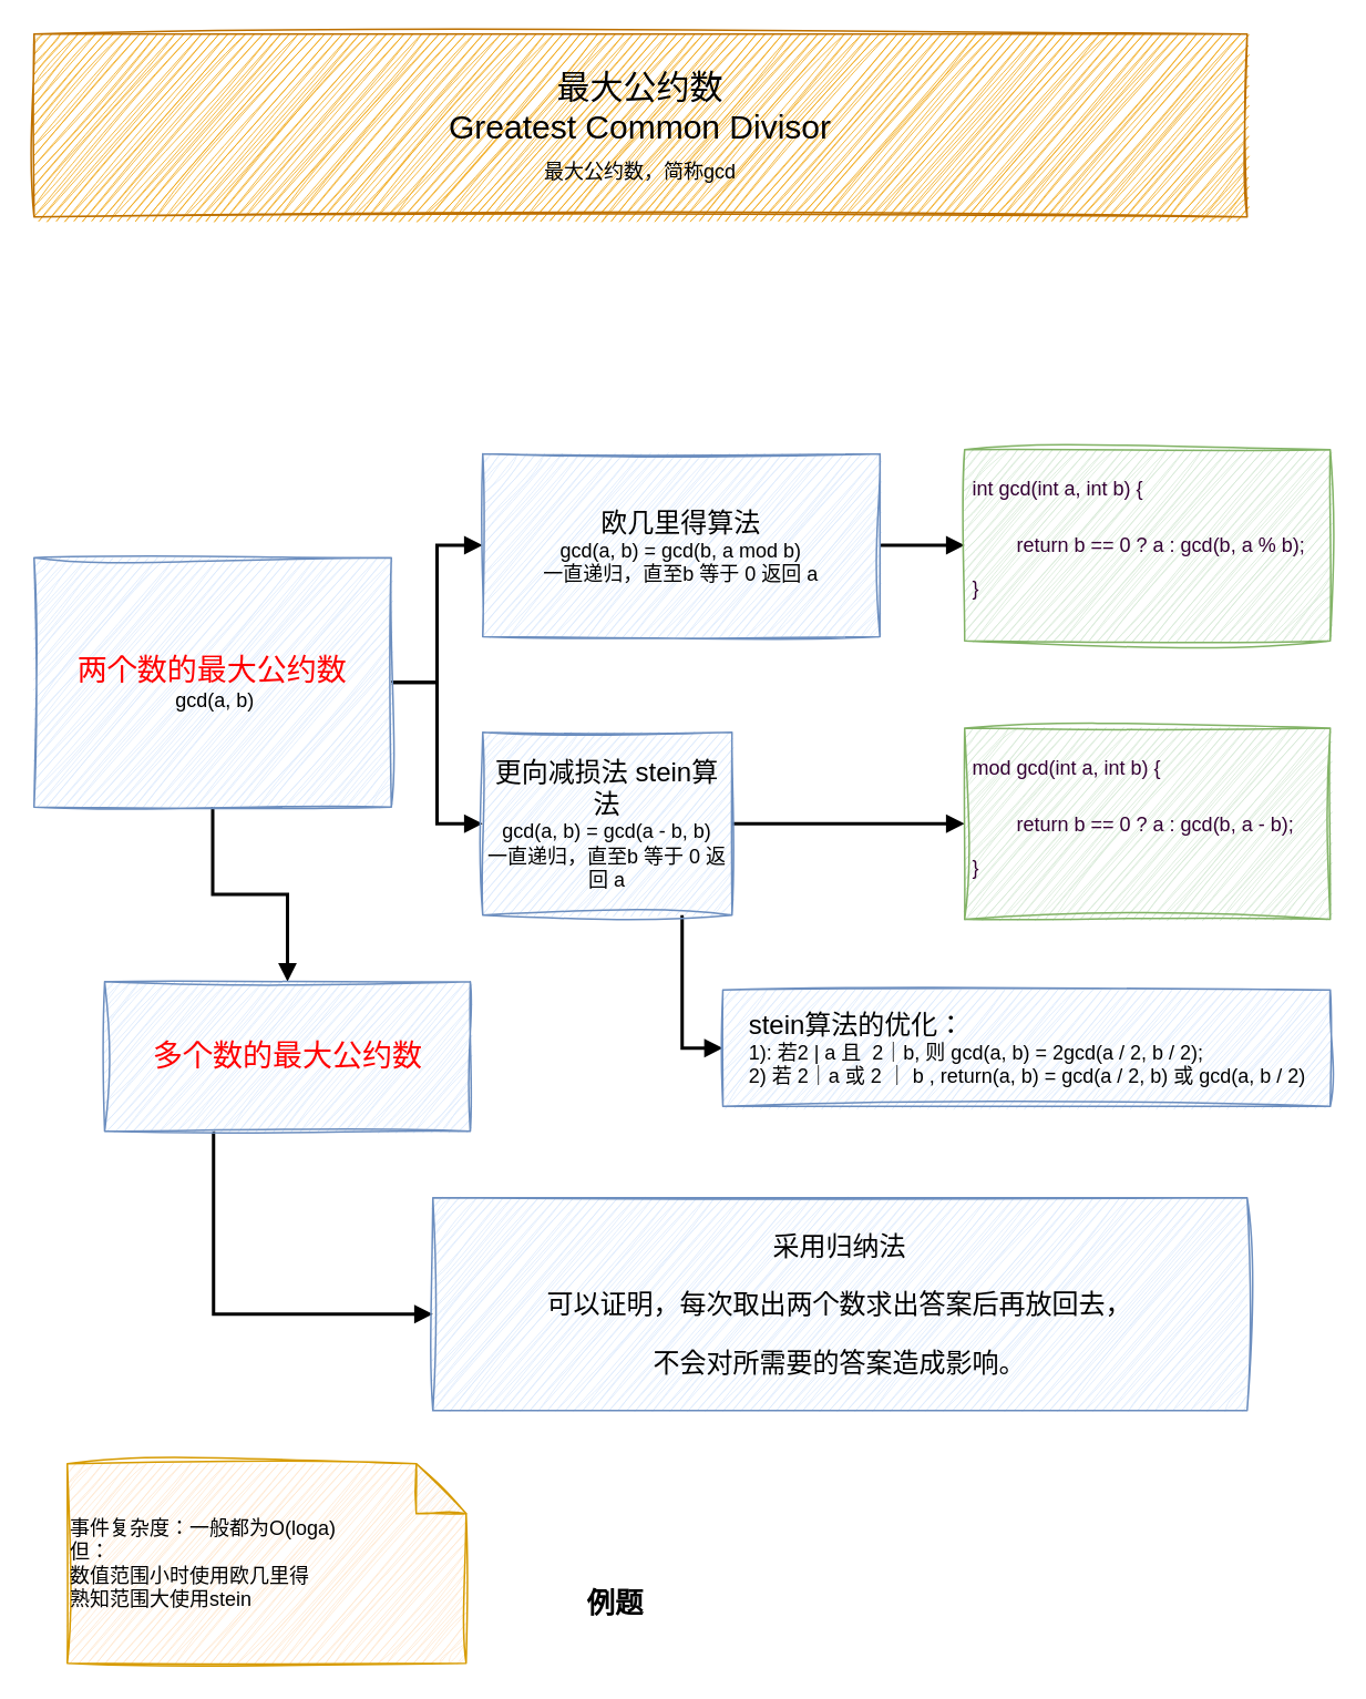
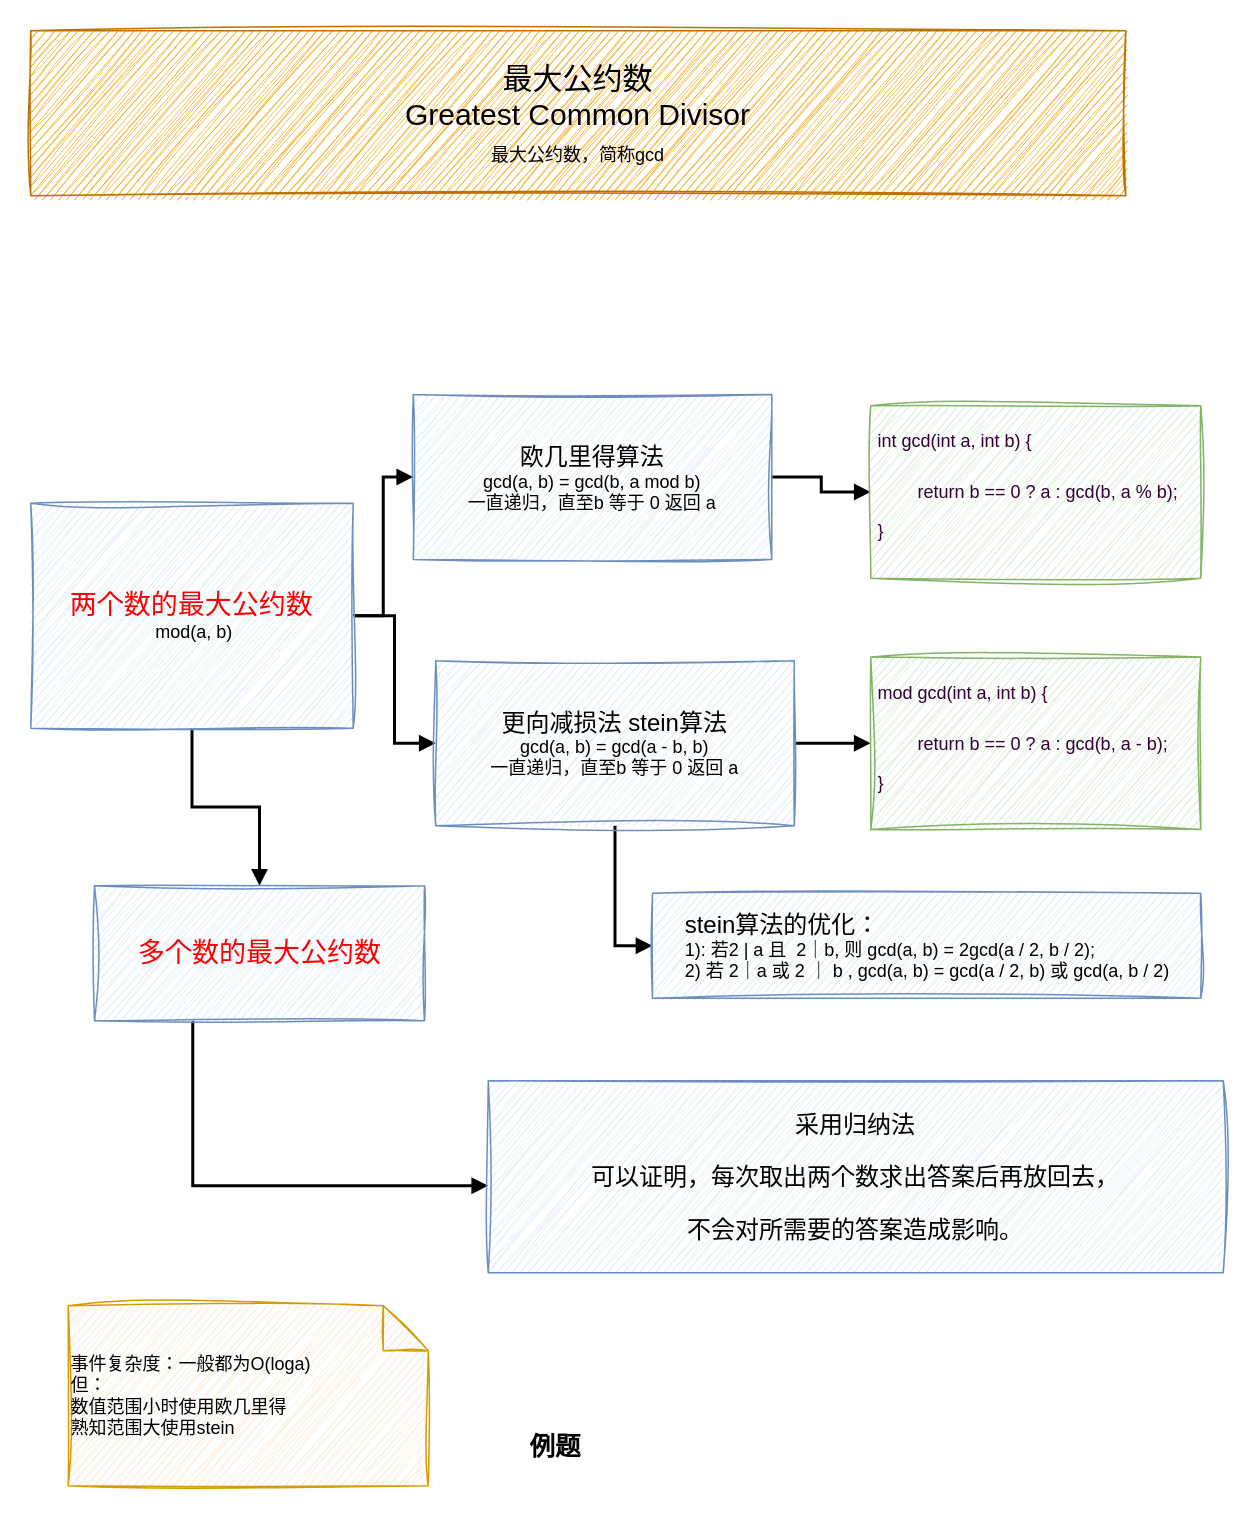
  <mxCell id="0" />
  <mxCell id="1" parent="0" />
  <mxCell id="2" value="&lt;font style=&quot;font-size: 20px;&quot;&gt;最大公约数&lt;br&gt;Greatest Common Divisor&lt;br style=&quot;border-color: var(--border-color); font-size: 12px;&quot;&gt;&lt;span style=&quot;font-size: 12px;&quot;&gt;最大公约数，简称gcd&lt;/span&gt;&lt;br&gt;&lt;/font&gt;" style="rounded=0;whiteSpace=wrap;html=1;sketch=1;curveFitting=1;jiggle=2;fillColor=#f0a30a;strokeColor=#BD7000;fontColor=#000000;" parent="1" vertex="1"><mxGeometry x="20" y="20" width="730" height="110" as="geometry" /></mxCell>
  <mxCell id="3" style="edgeStyle=orthogonalEdgeStyle;shape=connector;rounded=0;orthogonalLoop=1;jettySize=auto;html=1;labelBackgroundColor=default;strokeColor=default;strokeWidth=2;align=center;verticalAlign=middle;fontFamily=Helvetica;fontSize=12;fontColor=default;endArrow=block;endFill=1;" parent="1" source="6" target="8" edge="1"><mxGeometry relative="1" as="geometry" /></mxCell>
  <mxCell id="4" style="edgeStyle=orthogonalEdgeStyle;shape=connector;rounded=0;orthogonalLoop=1;jettySize=auto;html=1;labelBackgroundColor=default;strokeColor=default;strokeWidth=2;align=center;verticalAlign=middle;fontFamily=Helvetica;fontSize=12;fontColor=default;endArrow=block;endFill=1;" parent="1" source="6" target="12" edge="1"><mxGeometry relative="1" as="geometry" /></mxCell>
  <mxCell id="5" style="edgeStyle=orthogonalEdgeStyle;shape=connector;rounded=0;orthogonalLoop=1;jettySize=auto;html=1;labelBackgroundColor=default;strokeColor=default;strokeWidth=2;align=center;verticalAlign=middle;fontFamily=Helvetica;fontSize=12;fontColor=default;endArrow=block;endFill=1;" parent="1" source="6" target="16" edge="1"><mxGeometry relative="1" as="geometry" /></mxCell>
- <mxCell id="6" value="&lt;font style=&quot;&quot;&gt;&lt;font color=&quot;#ff0000&quot; style=&quot;font-size: 18px;&quot;&gt;两个数的最大公约数&lt;/font&gt;&lt;br&gt;&lt;/font&gt;&amp;nbsp;gcd(a, b)" style="rounded=0;whiteSpace=wrap;html=1;sketch=1;jiggle=2;curveFitting=1;strokeColor=#6c8ebf;align=center;verticalAlign=middle;fontFamily=Helvetica;fontSize=12;fontColor=default;fillColor=#dae8fc;" parent="1" vertex="1"><mxGeometry x="20" y="335" width="215" height="150" as="geometry" /></mxCell>
+ <mxCell id="6" value="&lt;font style=&quot;&quot;&gt;&lt;font color=&quot;#ff0000&quot; style=&quot;font-size: 18px;&quot;&gt;两个数的最大公约数&lt;/font&gt;&lt;br&gt;&lt;/font&gt;&amp;nbsp;mod(a, b)" style="rounded=0;whiteSpace=wrap;html=1;sketch=1;jiggle=2;curveFitting=1;strokeColor=#6c8ebf;align=center;verticalAlign=middle;fontFamily=Helvetica;fontSize=12;fontColor=default;fillColor=#dae8fc;" parent="1" vertex="1"><mxGeometry x="20" y="335" width="215" height="150" as="geometry" /></mxCell>
  <mxCell id="7" style="edgeStyle=orthogonalEdgeStyle;shape=connector;rounded=0;orthogonalLoop=1;jettySize=auto;html=1;entryX=0;entryY=0.5;entryDx=0;entryDy=0;labelBackgroundColor=default;strokeColor=default;strokeWidth=2;align=center;verticalAlign=middle;fontFamily=Helvetica;fontSize=12;fontColor=default;endArrow=block;endFill=1;" parent="1" source="8" target="9" edge="1"><mxGeometry relative="1" as="geometry" /></mxCell>
- <mxCell id="8" value="&lt;font style=&quot;font-size: 16px;&quot;&gt;&lt;font style=&quot;font-size: 16px;&quot;&gt;欧几里得算法&lt;/font&gt;&lt;br&gt;&lt;/font&gt;gcd(a, b) = gcd(b, a mod b)&lt;br&gt;一直递归，直至b 等于 0 返回 a" style="rounded=0;whiteSpace=wrap;html=1;sketch=1;jiggle=2;curveFitting=1;strokeColor=#6c8ebf;align=center;verticalAlign=middle;fontFamily=Helvetica;fontSize=12;fontColor=default;fillColor=#dae8fc;" parent="1" vertex="1"><mxGeometry x="290" y="272.5" width="239" height="110" as="geometry" /></mxCell>
+ <mxCell id="8" value="&lt;font style=&quot;font-size: 16px;&quot;&gt;&lt;font style=&quot;font-size: 16px;&quot;&gt;欧几里得算法&lt;/font&gt;&lt;br&gt;&lt;/font&gt;gcd(a, b) = gcd(b, a mod b)&lt;br&gt;一直递归，直至b 等于 0 返回 a" style="rounded=0;whiteSpace=wrap;html=1;sketch=1;jiggle=2;curveFitting=1;strokeColor=#6c8ebf;align=center;verticalAlign=middle;fontFamily=Helvetica;fontSize=12;fontColor=default;fillColor=#dae8fc;" parent="1" vertex="1"><mxGeometry x="275" y="262.5" width="239" height="110" as="geometry" /></mxCell>
  <mxCell id="9" value="&lt;h1&gt;&lt;font color=&quot;#330033&quot;&gt;&lt;span style=&quot;background-color: initial; font-size: 12px; font-weight: normal;&quot;&gt;int gcd(int a, int b) {&lt;/span&gt;&lt;br&gt;&lt;/font&gt;&lt;/h1&gt;&lt;p&gt;&lt;span style=&quot;white-space: pre;&quot;&gt;&lt;font color=&quot;#330033&quot;&gt;&lt;span style=&quot;white-space: pre;&quot;&gt;&#09;&lt;/span&gt;return b == 0 ? a : gcd(b, a % b); &#09;&lt;/font&gt;&lt;/span&gt;&lt;/p&gt;&lt;p&gt;&lt;font color=&quot;#330033&quot;&gt;}&lt;/font&gt;&lt;/p&gt;" style="text;html=1;strokeColor=#82b366;fillColor=#d5e8d4;spacing=5;spacingTop=-20;whiteSpace=wrap;overflow=hidden;rounded=0;fontSize=12;fontFamily=Helvetica;sketch=1;curveFitting=1;jiggle=2;" parent="1" vertex="1"><mxGeometry x="580" y="270" width="220" height="115" as="geometry" /></mxCell>
  <mxCell id="10" style="edgeStyle=orthogonalEdgeStyle;shape=connector;rounded=0;orthogonalLoop=1;jettySize=auto;html=1;entryX=0;entryY=0.5;entryDx=0;entryDy=0;labelBackgroundColor=default;strokeColor=default;strokeWidth=2;align=center;verticalAlign=middle;fontFamily=Helvetica;fontSize=12;fontColor=default;endArrow=block;endFill=1;" parent="1" source="12" target="13" edge="1"><mxGeometry relative="1" as="geometry" /></mxCell>
  <mxCell id="11" style="edgeStyle=orthogonalEdgeStyle;shape=connector;rounded=0;orthogonalLoop=1;jettySize=auto;html=1;labelBackgroundColor=default;strokeColor=default;strokeWidth=2;align=center;verticalAlign=middle;fontFamily=Helvetica;fontSize=12;fontColor=default;endArrow=block;endFill=1;" parent="1" source="12" target="14" edge="1"><mxGeometry relative="1" as="geometry"><Array as="points"><mxPoint x="410" y="630" /></Array></mxGeometry></mxCell>
- <mxCell id="12" value="&lt;font style=&quot;font-size: 16px;&quot;&gt;&lt;font style=&quot;font-size: 16px;&quot;&gt;更向减损法 stein算法&lt;/font&gt;&lt;br&gt;&lt;/font&gt;gcd(a, b) = gcd(a - b, b)&lt;br&gt;一直递归，直至b 等于 0 返回 a" style="rounded=0;whiteSpace=wrap;html=1;sketch=1;jiggle=2;curveFitting=1;strokeColor=#6c8ebf;align=center;verticalAlign=middle;fontFamily=Helvetica;fontSize=12;fontColor=default;fillColor=#dae8fc;" parent="1" vertex="1"><mxGeometry x="290" y="440" width="150" height="110" as="geometry" /></mxCell>
+ <mxCell id="12" value="&lt;font style=&quot;font-size: 16px;&quot;&gt;&lt;font style=&quot;font-size: 16px;&quot;&gt;更向减损法 stein算法&lt;/font&gt;&lt;br&gt;&lt;/font&gt;gcd(a, b) = gcd(a - b, b)&lt;br&gt;一直递归，直至b 等于 0 返回 a" style="rounded=0;whiteSpace=wrap;html=1;sketch=1;jiggle=2;curveFitting=1;strokeColor=#6c8ebf;align=center;verticalAlign=middle;fontFamily=Helvetica;fontSize=12;fontColor=default;fillColor=#dae8fc;" parent="1" vertex="1"><mxGeometry x="290" y="440" width="239" height="110" as="geometry" /></mxCell>
  <mxCell id="13" value="&lt;h1&gt;&lt;font color=&quot;#330033&quot;&gt;&lt;span style=&quot;background-color: initial; font-size: 12px; font-weight: normal;&quot;&gt;mod gcd(int a, int b) {&lt;/span&gt;&lt;br&gt;&lt;/font&gt;&lt;/h1&gt;&lt;p&gt;&lt;span style=&quot;white-space: pre;&quot;&gt;&lt;font color=&quot;#330033&quot;&gt;&lt;span style=&quot;white-space: pre;&quot;&gt;&#09;&lt;/span&gt;return b == 0 ? a : gcd(b, a - b); &#09;&lt;/font&gt;&lt;/span&gt;&lt;/p&gt;&lt;p&gt;&lt;font color=&quot;#330033&quot;&gt;}&lt;/font&gt;&lt;/p&gt;" style="text;html=1;strokeColor=#82b366;fillColor=#d5e8d4;spacing=5;spacingTop=-20;whiteSpace=wrap;overflow=hidden;rounded=0;fontSize=12;fontFamily=Helvetica;sketch=1;curveFitting=1;jiggle=2;" parent="1" vertex="1"><mxGeometry x="580" y="437.5" width="220" height="115" as="geometry" /></mxCell>
- <mxCell id="14" value="&lt;div style=&quot;text-align: left;&quot;&gt;&lt;span style=&quot;font-size: 16px; background-color: initial;&quot;&gt;stein算法的优化：&lt;/span&gt;&lt;/div&gt;&lt;span style=&quot;&quot;&gt;&lt;div style=&quot;text-align: left;&quot;&gt;&lt;span style=&quot;background-color: initial;&quot;&gt;1): 若2 | a 且&amp;nbsp; 2｜b, 则 gcd(a, b) = 2gcd(a / 2, b / 2);&amp;nbsp;&lt;/span&gt;&lt;/div&gt;&lt;div style=&quot;text-align: left;&quot;&gt;&lt;span style=&quot;background-color: initial;&quot;&gt;2) 若 2｜a 或 2 ｜ b , return(a, b) = gcd(a / 2, b) 或 gcd(a, b / 2)&lt;/span&gt;&lt;/div&gt;&lt;/span&gt;" style="rounded=0;whiteSpace=wrap;html=1;sketch=1;jiggle=2;curveFitting=1;strokeColor=#6c8ebf;align=center;verticalAlign=middle;fontFamily=Helvetica;fontSize=12;fillColor=#dae8fc;" parent="1" vertex="1"><mxGeometry x="434.5" y="595" width="365.5" height="70" as="geometry" /></mxCell>
+ <mxCell id="14" value="&lt;div style=&quot;text-align: left;&quot;&gt;&lt;span style=&quot;font-size: 16px; background-color: initial;&quot;&gt;stein算法的优化：&lt;/span&gt;&lt;/div&gt;&lt;span style=&quot;&quot;&gt;&lt;div style=&quot;text-align: left;&quot;&gt;&lt;span style=&quot;background-color: initial;&quot;&gt;1): 若2 | a 且&amp;nbsp; 2｜b, 则 gcd(a, b) = 2gcd(a / 2, b / 2);&amp;nbsp;&lt;/span&gt;&lt;/div&gt;&lt;div style=&quot;text-align: left;&quot;&gt;&lt;span style=&quot;background-color: initial;&quot;&gt;2) 若 2｜a 或 2 ｜ b , gcd(a, b) = gcd(a / 2, b) 或 gcd(a, b / 2)&lt;/span&gt;&lt;/div&gt;&lt;/span&gt;" style="rounded=0;whiteSpace=wrap;html=1;sketch=1;jiggle=2;curveFitting=1;strokeColor=#6c8ebf;align=center;verticalAlign=middle;fontFamily=Helvetica;fontSize=12;fillColor=#dae8fc;" parent="1" vertex="1"><mxGeometry x="434.5" y="595" width="365.5" height="70" as="geometry" /></mxCell>
  <mxCell id="15" value="" style="edgeStyle=orthogonalEdgeStyle;shape=connector;rounded=0;orthogonalLoop=1;jettySize=auto;html=1;labelBackgroundColor=default;strokeColor=default;strokeWidth=2;align=center;verticalAlign=middle;fontFamily=Helvetica;fontSize=12;fontColor=default;endArrow=block;endFill=1;" parent="1" source="16" target="17" edge="1"><mxGeometry relative="1" as="geometry"><Array as="points"><mxPoint x="128" y="790" /></Array></mxGeometry></mxCell>
  <mxCell id="16" value="&lt;font style=&quot;&quot;&gt;&lt;font color=&quot;#ff0000&quot; style=&quot;font-size: 18px;&quot;&gt;多个数的最大公约数&lt;/font&gt;&lt;/font&gt;" style="rounded=0;whiteSpace=wrap;html=1;sketch=1;jiggle=2;curveFitting=1;strokeColor=#6c8ebf;align=center;verticalAlign=middle;fontFamily=Helvetica;fontSize=12;fontColor=default;fillColor=#dae8fc;" parent="1" vertex="1"><mxGeometry x="62.5" y="590" width="220" height="90" as="geometry" /></mxCell>
- <mxCell id="17" value="&lt;div style=&quot;font-size: 16px;&quot;&gt;&lt;pre style=&quot;font-family: Menlo-Regular, monospace;&quot;&gt;采用归纳法&lt;/pre&gt;&lt;pre style=&quot;font-family: Menlo-Regular, monospace;&quot;&gt;可以证明，每次取出两个数求出答案后再放回去，&lt;/pre&gt;&lt;pre style=&quot;font-family: Menlo-Regular, monospace;&quot;&gt;不会对所需要的答案造成影响。&lt;/pre&gt;&lt;/div&gt;" style="rounded=0;whiteSpace=wrap;html=1;fillColor=#dae8fc;strokeColor=#6c8ebf;sketch=1;jiggle=2;curveFitting=1;" parent="1" vertex="1"><mxGeometry x="260" y="720" width="490" height="128" as="geometry" /></mxCell>
- <mxCell id="18" value="&lt;div style=&quot;text-align: justify;&quot;&gt;&lt;span style=&quot;background-color: initial;&quot;&gt;&lt;font style=&quot;font-size: 12px;&quot;&gt;事件复杂度：一般都为O(loga)&lt;/font&gt;&lt;/span&gt;&lt;/div&gt;&lt;div style=&quot;text-align: justify;&quot;&gt;&lt;span style=&quot;background-color: initial;&quot;&gt;&lt;font style=&quot;font-size: 12px;&quot;&gt;但：&lt;/font&gt;&lt;/span&gt;&lt;/div&gt;&lt;div style=&quot;text-align: justify;&quot;&gt;&lt;span style=&quot;background-color: initial;&quot;&gt;&lt;font style=&quot;font-size: 12px;&quot;&gt;数值范围小时使用欧几里得&lt;/font&gt;&lt;/span&gt;&lt;/div&gt;&lt;div style=&quot;text-align: justify;&quot;&gt;&lt;span style=&quot;background-color: initial;&quot;&gt;&lt;font style=&quot;font-size: 12px;&quot;&gt;熟知范围大使用stein&lt;/font&gt;&lt;/span&gt;&lt;/div&gt;" style="shape=note;whiteSpace=wrap;html=1;backgroundOutline=1;darkOpacity=0.05;fillColor=#ffe6cc;strokeColor=#d79b00;sketch=1;curveFitting=1;jiggle=2;align=left;" parent="1" vertex="1"><mxGeometry x="40" y="880" width="240" height="120" as="geometry" /></mxCell>
+ <mxCell id="17" value="&lt;div style=&quot;font-size: 16px;&quot;&gt;&lt;pre style=&quot;font-family: Menlo-Regular, monospace;&quot;&gt;采用归纳法&lt;/pre&gt;&lt;pre style=&quot;font-family: Menlo-Regular, monospace;&quot;&gt;可以证明，每次取出两个数求出答案后再放回去，&lt;/pre&gt;&lt;pre style=&quot;font-family: Menlo-Regular, monospace;&quot;&gt;不会对所需要的答案造成影响。&lt;/pre&gt;&lt;/div&gt;" style="rounded=0;whiteSpace=wrap;html=1;fillColor=#dae8fc;strokeColor=#6c8ebf;sketch=1;jiggle=2;curveFitting=1;" parent="1" vertex="1"><mxGeometry x="325" y="720" width="490" height="128" as="geometry" /></mxCell>
+ <mxCell id="18" value="&lt;div style=&quot;text-align: justify;&quot;&gt;&lt;span style=&quot;background-color: initial;&quot;&gt;&lt;font style=&quot;font-size: 12px;&quot;&gt;事件复杂度：一般都为O(loga)&lt;/font&gt;&lt;/span&gt;&lt;/div&gt;&lt;div style=&quot;text-align: justify;&quot;&gt;&lt;span style=&quot;background-color: initial;&quot;&gt;&lt;font style=&quot;font-size: 12px;&quot;&gt;但：&lt;/font&gt;&lt;/span&gt;&lt;/div&gt;&lt;div style=&quot;text-align: justify;&quot;&gt;&lt;span style=&quot;background-color: initial;&quot;&gt;&lt;font style=&quot;font-size: 12px;&quot;&gt;数值范围小时使用欧几里得&lt;/font&gt;&lt;/span&gt;&lt;/div&gt;&lt;div style=&quot;text-align: justify;&quot;&gt;&lt;span style=&quot;background-color: initial;&quot;&gt;&lt;font style=&quot;font-size: 12px;&quot;&gt;熟知范围大使用stein&lt;/font&gt;&lt;/span&gt;&lt;/div&gt;" style="shape=note;whiteSpace=wrap;html=1;backgroundOutline=1;darkOpacity=0.05;fillColor=#ffe6cc;strokeColor=#d79b00;sketch=1;curveFitting=1;jiggle=2;align=left;" parent="1" vertex="1"><mxGeometry x="45" y="870" width="240" height="120" as="geometry" /></mxCell>
  <mxCell id="19" value="&lt;b&gt;&lt;font style=&quot;font-size: 17px;&quot;&gt;例题&lt;/font&gt;&lt;/b&gt;" style="text;html=1;strokeColor=none;fillColor=none;align=center;verticalAlign=middle;whiteSpace=wrap;rounded=0;" vertex="1" parent="1"><mxGeometry x="340" y="950" width="60" height="30" as="geometry" /></mxCell>
